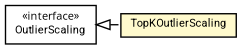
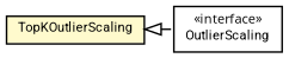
  digraph {
    nodesep=0.15
    rankdir=LR
    ranksep=0.25
    fontname="Open Sans"
    node [fontcolor=black fontname="Open Sans" fontsize=8 margin=0 shape=plaintext]
    n1 [height=0 label=<<table title="de.lmu.ifi.dbs.elki.utilities.scaling.outlier.OutlierScaling" border="0" cellborder="1" cellspacing="0" cellpadding="2" href="OutlierScaling.html" target="_parent"> 		<tr><td><table border="0" cellspacing="0" cellpadding="1"> 		<tr><td align="center" balign="center"> &#171;interface&#187; </td></tr> 		<tr><td align="center" balign="center"> <font face="Roboto">OutlierScaling</font> </td></tr> 		</table></td></tr> 		</table>> width=0]
    n2 [height=0 label=<<table title="de.lmu.ifi.dbs.elki.utilities.scaling.outlier.TopKOutlierScaling" border="0" cellborder="1" cellspacing="0" cellpadding="2" bgcolor="lemonChiffon" href="TopKOutlierScaling.html" target="_parent"> 		<tr><td><table border="0" cellspacing="0" cellpadding="1"> 		<tr><td align="center" balign="center"> <font face="Roboto">TopKOutlierScaling</font> </td></tr> 		</table></td></tr> 		</table>> width=0]
-   n1 -> n2 [arrowtail=empty color=black dir=back fontname="Open Sans" fontsize=7 labelfontname=Roboto labelfontsize=7 style=dashed weight=9]
+   n2 -> n1 [arrowtail=empty color=black dir=back fontname="Open Sans" fontsize=7 labelfontname=Roboto labelfontsize=7 style=dashed weight=9]
  }
